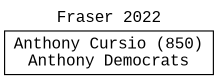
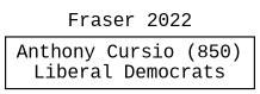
  digraph {
    label="Fraser 2022"
    labelloc=t
    mclimit=10
    fontname="Liberation Mono"
-   n1 [label="Anthony Cursio (850)\nAnthony Democrats" shape=box fontname="Liberation Mono"]
+   n1 [label="Anthony Cursio (850)\nLiberal Democrats" shape=box fontname="Liberation Mono"]
  }
